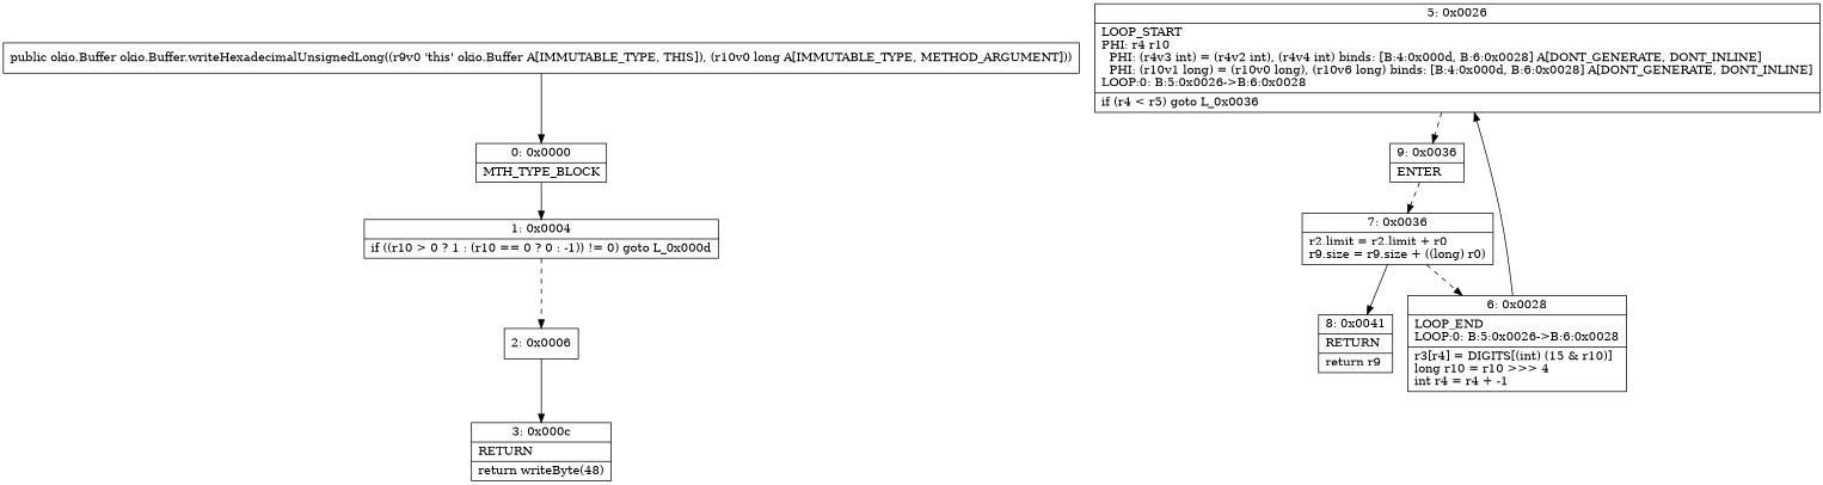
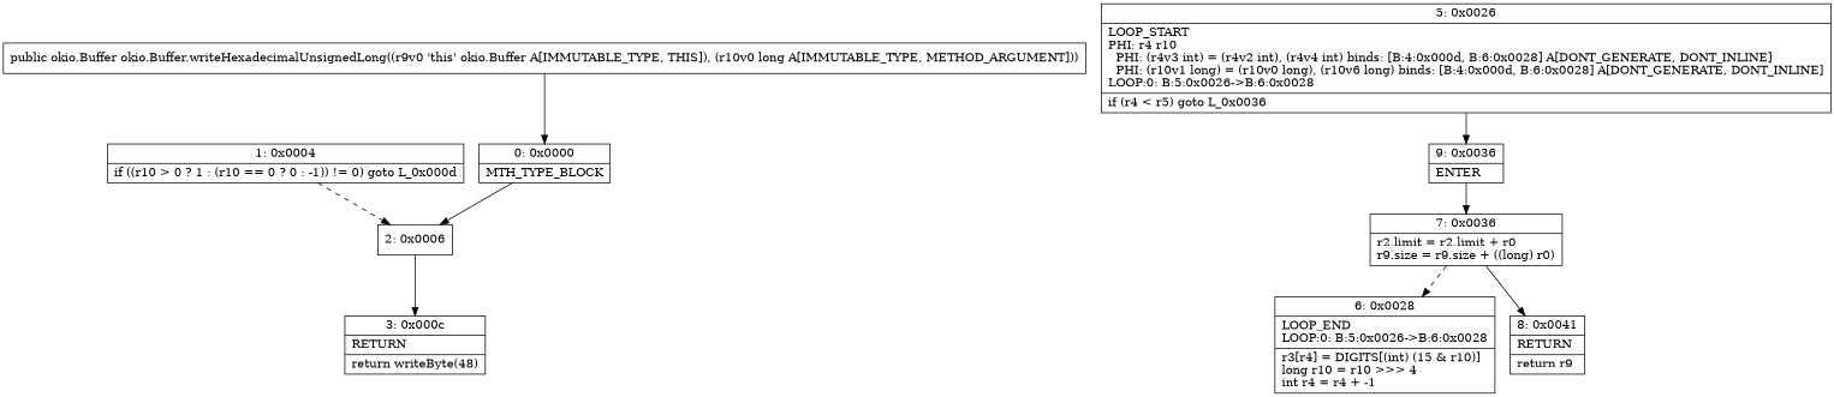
  digraph {
    node [shape=record]
    n1 [label="{0\:\ 0x0000|MTH_TYPE_BLOCK\l}"]
    n2 [label="{1\:\ 0x0004|if ((r10 \> 0 ? 1 : (r10 == 0 ? 0 : \-1)) != 0) goto L_0x000d\l}"]
    n3 [label="{2\:\ 0x0006}"]
    n4 [label="{3\:\ 0x000c|RETURN\l|return writeByte(48)\l}"]
    n5 [label="{5\:\ 0x0026|LOOP_START\lPHI: r4 r10 \l  PHI: (r4v3 int) = (r4v2 int), (r4v4 int) binds: [B:4:0x000d, B:6:0x0028] A[DONT_GENERATE, DONT_INLINE]\l  PHI: (r10v1 long) = (r10v0 long), (r10v6 long) binds: [B:4:0x000d, B:6:0x0028] A[DONT_GENERATE, DONT_INLINE]\lLOOP:0: B:5:0x0026\-\>B:6:0x0028\l|if (r4 \< r5) goto L_0x0036\l}"]
    n6 [label="{9\:\ 0x0036|ENTER\l}"]
    n7 [label="{6\:\ 0x0028|LOOP_END\lLOOP:0: B:5:0x0026\-\>B:6:0x0028\l|r3[r4] = DIGITS[(int) (15 & r10)]\llong r10 = r10 \>\>\> 4\lint r4 = r4 + \-1\l}"]
    n8 [label="{7\:\ 0x0036|r2.limit = r2.limit + r0\lr9.size = r9.size + ((long) r0)\l}"]
    n9 [label="{8\:\ 0x0041|RETURN\l|return r9\l}"]
    n10 [label="{public okio.Buffer okio.Buffer.writeHexadecimalUnsignedLong((r9v0 'this' okio.Buffer A[IMMUTABLE_TYPE, THIS]), (r10v0 long A[IMMUTABLE_TYPE, METHOD_ARGUMENT])) }"]
-   n1 -> n2
+   n1 -> n3
    n2 -> n3 [style=dashed]
    n3 -> n4
-   n5 -> n6 [style=dashed]
-   n6 -> n8 [style=dashed]
-   n7 -> n5
+   n5 -> n6
+   n6 -> n8
    n8 -> n7 [style=dashed]
    n8 -> n9
    n10 -> n1
  }
